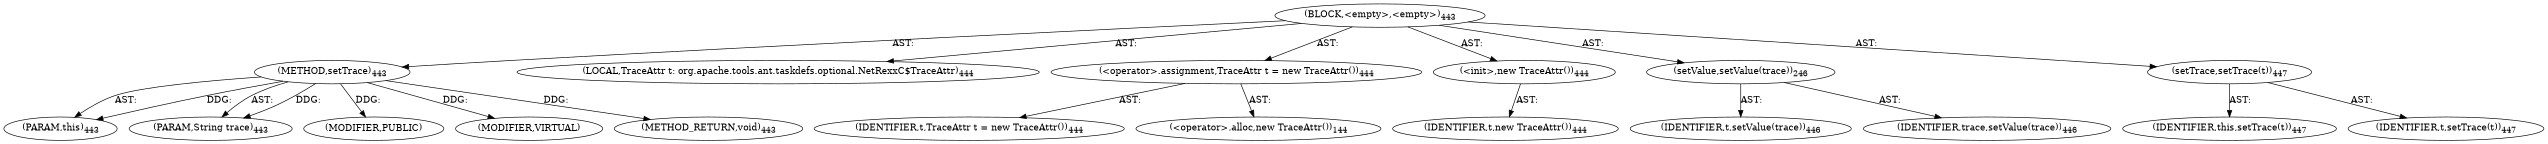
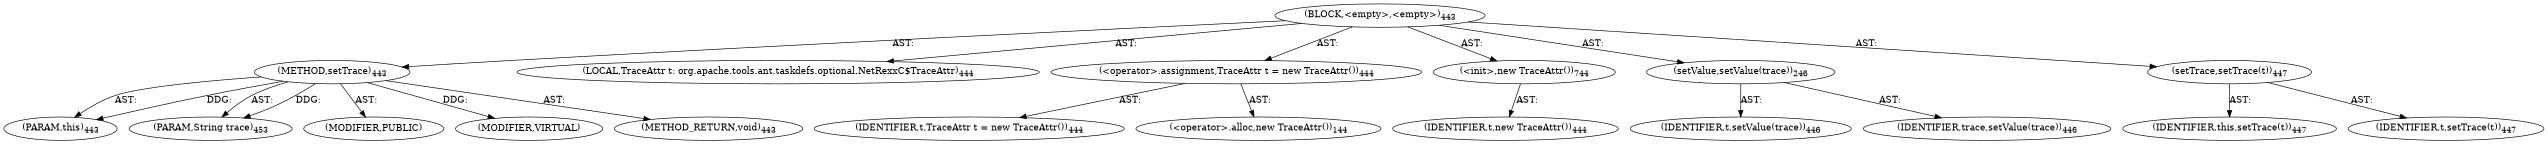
  digraph {
    n1 [label=<(METHOD,setTrace)<SUB>443</SUB>>]
    n2 [label=<(PARAM,this)<SUB>443</SUB>>]
-   n3 [label=<(PARAM,String trace)<SUB>443</SUB>>]
+   n3 [label=<(PARAM,String trace)<SUB>453</SUB>>]
    n4 [label=<(MODIFIER,PUBLIC)>]
    n5 [label=<(MODIFIER,VIRTUAL)>]
    n6 [label=<(METHOD_RETURN,void)<SUB>443</SUB>>]
    n7 [label=<(BLOCK,&lt;empty&gt;,&lt;empty&gt;)<SUB>443</SUB>>]
    n8 [label=<(LOCAL,TraceAttr t: org.apache.tools.ant.taskdefs.optional.NetRexxC$TraceAttr)<SUB>444</SUB>>]
    n9 [label=<(&lt;operator&gt;.assignment,TraceAttr t = new TraceAttr())<SUB>444</SUB>>]
-   n10 [label=<(&lt;init&gt;,new TraceAttr())<SUB>444</SUB>>]
+   n10 [label=<(&lt;init&gt;,new TraceAttr())<SUB>744</SUB>>]
    n11 [label=<(setValue,setValue(trace))<SUB>246</SUB>>]
    n12 [label=<(setTrace,setTrace(t))<SUB>447</SUB>>]
    n13 [label=<(IDENTIFIER,t,TraceAttr t = new TraceAttr())<SUB>444</SUB>>]
    n14 [label=<(&lt;operator&gt;.alloc,new TraceAttr())<SUB>144</SUB>>]
    n15 [label=<(IDENTIFIER,t,new TraceAttr())<SUB>444</SUB>>]
    n16 [label=<(IDENTIFIER,t,setValue(trace))<SUB>446</SUB>>]
    n17 [label=<(IDENTIFIER,trace,setValue(trace))<SUB>446</SUB>>]
    n18 [label=<(IDENTIFIER,this,setTrace(t))<SUB>447</SUB>>]
    n19 [label=<(IDENTIFIER,t,setTrace(t))<SUB>447</SUB>>]
    n1 -> n2 [label="AST: "]
    n1 -> n2 [label="DDG: "]
    n1 -> n3 [label="AST: "]
    n1 -> n3 [label="DDG: "]
-   n1 -> n4 [label="DDG: "]
+   n1 -> n4 [label="AST: "]
    n1 -> n5 [label="DDG: "]
-   n1 -> n6 [label="DDG: "]
+   n1 -> n6 [label="AST: "]
    n7 -> n1 [label="AST: "]
    n7 -> n8 [label="AST: "]
    n7 -> n9 [label="AST: "]
    n7 -> n10 [label="AST: "]
    n7 -> n11 [label="AST: "]
    n7 -> n12 [label="AST: "]
    n9 -> n13 [label="AST: "]
    n9 -> n14 [label="AST: "]
    n10 -> n15 [label="AST: "]
    n11 -> n16 [label="AST: "]
    n11 -> n17 [label="AST: "]
    n12 -> n18 [label="AST: "]
    n12 -> n19 [label="AST: "]
  }
